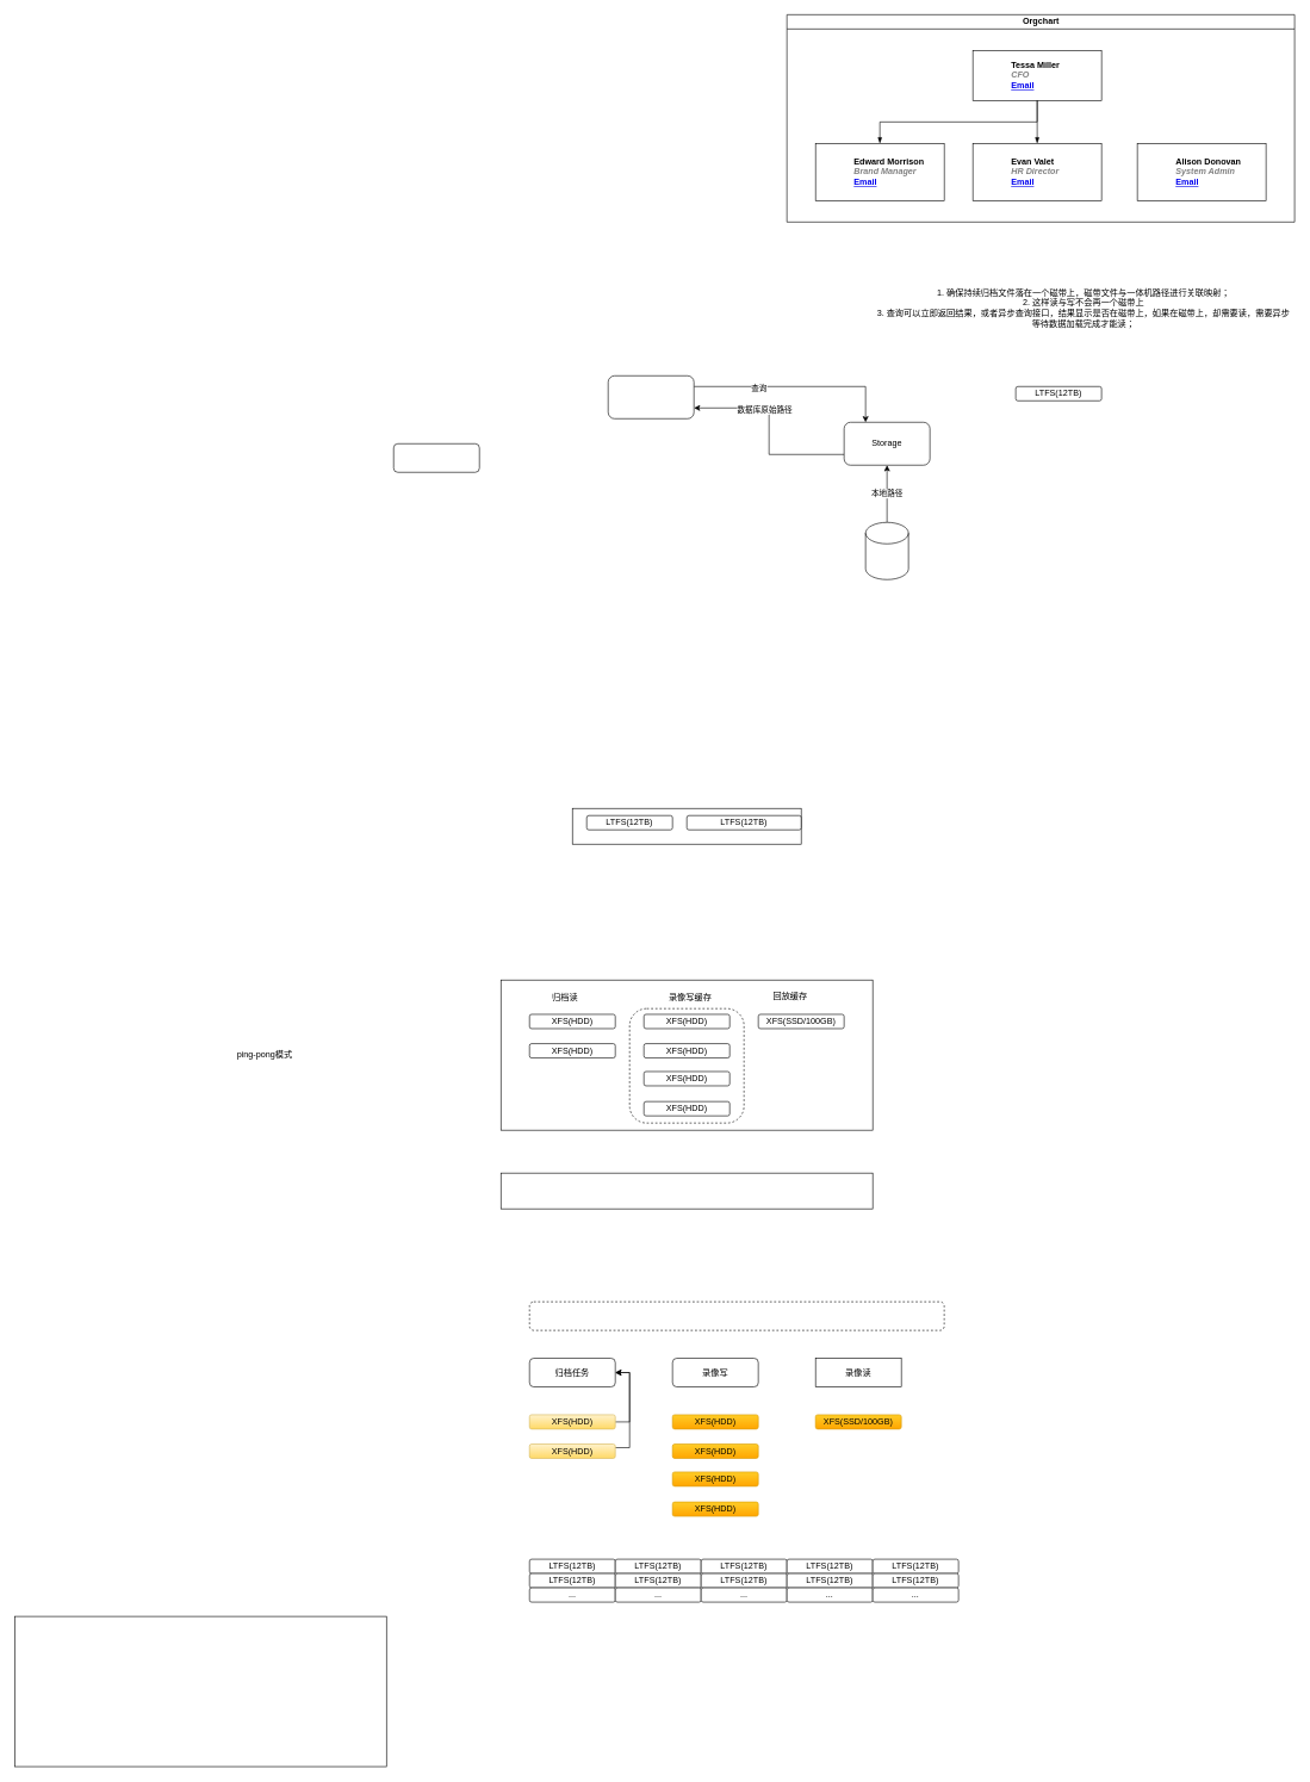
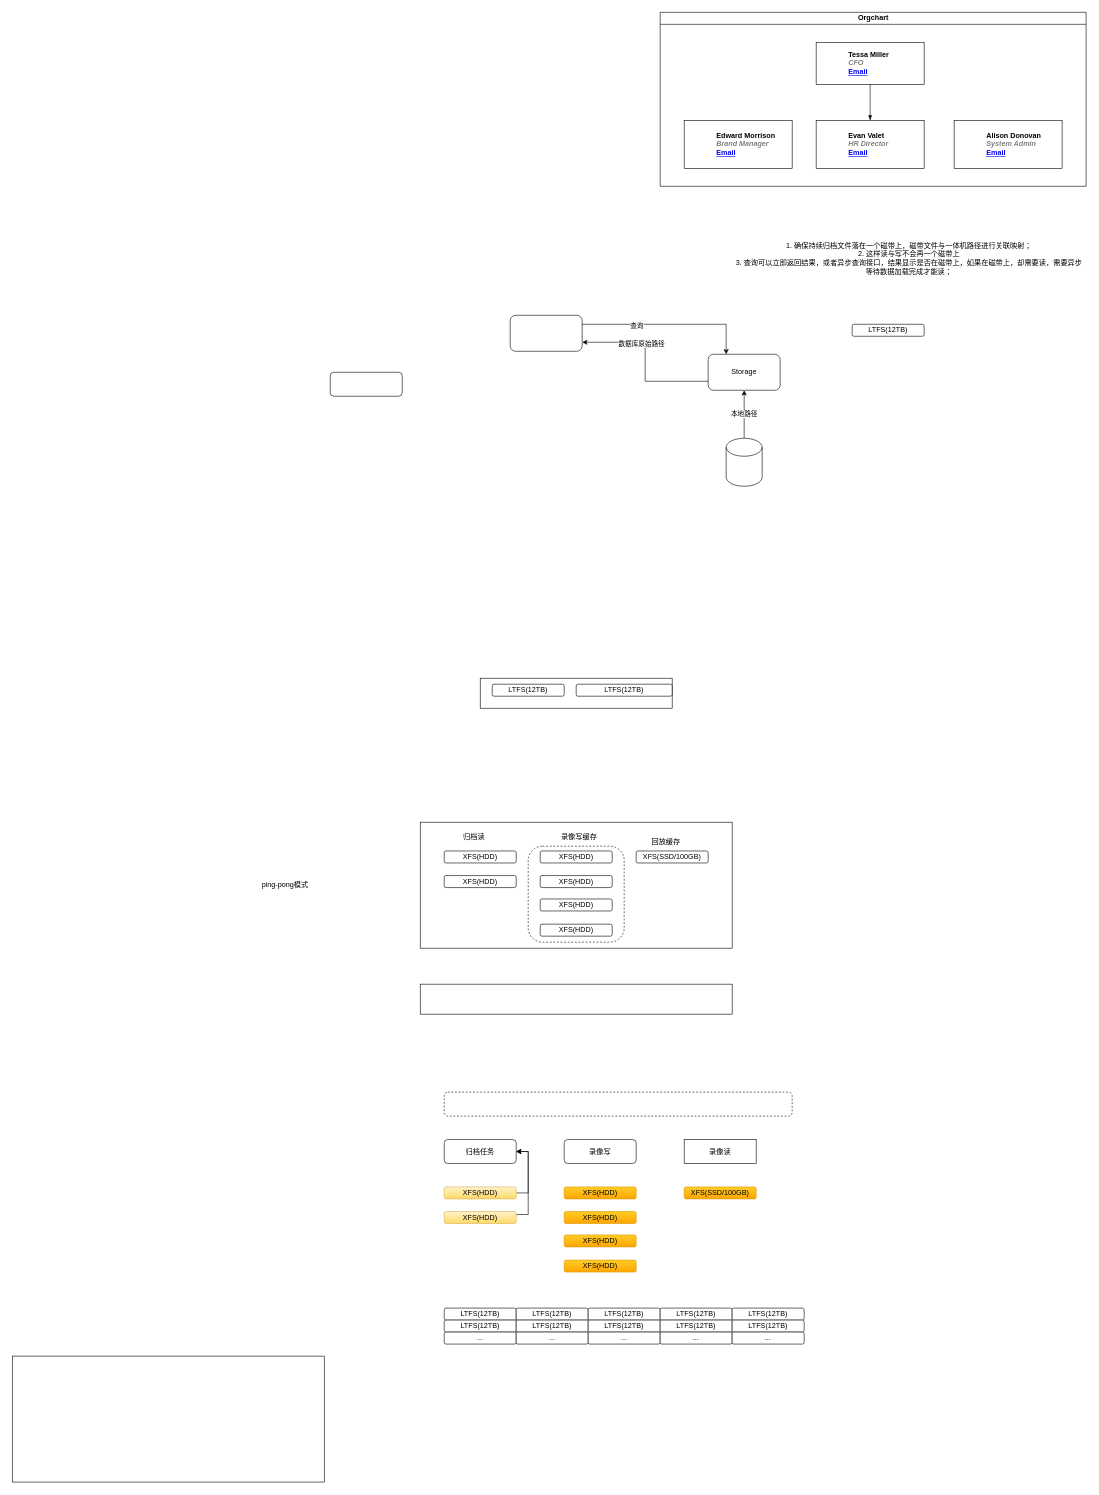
  <mxCell id="0" />
  <mxCell id="1" parent="0" />
  <mxCell id="2" value="" style="rounded=0;whiteSpace=wrap;html=1;" vertex="1" parent="1"><mxGeometry x="20" y="2260" width="520" height="210" as="geometry" /></mxCell>
  <mxCell id="3" value="" style="rounded=0;whiteSpace=wrap;html=1;" vertex="1" parent="1"><mxGeometry x="700" y="1370" width="520" height="210" as="geometry" /></mxCell>
  <mxCell id="4" value="" style="rounded=1;whiteSpace=wrap;html=1;dashed=1;" vertex="1" parent="1"><mxGeometry x="740" y="1820" width="580" height="40" as="geometry" /></mxCell>
  <mxCell id="5" value="" style="rounded=1;whiteSpace=wrap;html=1;dashed=1;" vertex="1" parent="1"><mxGeometry x="880" y="1410" width="160" height="160" as="geometry" /></mxCell>
  <mxCell id="6" value="" style="rounded=0;whiteSpace=wrap;html=1;" vertex="1" parent="1"><mxGeometry x="800" y="1130" width="320" height="50" as="geometry" /></mxCell>
  <mxCell id="7" value="Orgchart" style="swimlane;html=1;startSize=20;horizontal=1;containerType=tree;glass=0;" parent="1" vertex="1"><mxGeometry x="1100" y="20" width="710" height="290" as="geometry" /></mxCell>
  <mxCell id="8" value="Tessa Miller&lt;br&gt;&lt;i style=&quot;color: gray&quot;&gt;CFO&lt;/i&gt;&lt;br&gt;&lt;a href=&quot;mailto:me@example.com&quot;&gt;Email&lt;/a&gt;" style="label;image=https://cdn3.iconfinder.com/data/icons/user-avatars-1/512/users-3-128.png;whiteSpace=wrap;html=1;rounded=0;glass=0;treeMoving=1;treeFolding=1;" parent="7" vertex="1"><mxGeometry x="260" y="50" width="180" height="70" as="geometry" /></mxCell>
- <mxCell id="9" value="" style="endArrow=blockThin;endFill=1;fontSize=11;edgeStyle=elbowEdgeStyle;elbow=vertical;rounded=0;" parent="7" source="8" target="10" edge="1"><mxGeometry relative="1" as="geometry" /></mxCell>
  <mxCell id="10" value="Edward Morrison&lt;br&gt;&lt;i style=&quot;color: gray&quot;&gt;Brand Manager&lt;/i&gt;&lt;br&gt;&lt;a href=&quot;mailto:me@example.com&quot;&gt;Email&lt;/a&gt;" style="label;image=https://cdn3.iconfinder.com/data/icons/user-avatars-1/512/users-10-3-128.png;whiteSpace=wrap;html=1;rounded=0;glass=0;treeFolding=1;treeMoving=1;" parent="7" vertex="1"><mxGeometry x="40" y="180" width="180" height="80" as="geometry" /></mxCell>
  <mxCell id="11" value="" style="endArrow=blockThin;endFill=1;fontSize=11;edgeStyle=elbowEdgeStyle;elbow=vertical;rounded=0;" parent="7" source="8" target="12" edge="1"><mxGeometry relative="1" as="geometry" /></mxCell>
  <mxCell id="12" value="Evan Valet&lt;br&gt;&lt;i style=&quot;color: gray&quot;&gt;HR Director&lt;/i&gt;&lt;br&gt;&lt;a href=&quot;mailto:me@example.com&quot;&gt;Email&lt;/a&gt;" style="label;image=https://cdn3.iconfinder.com/data/icons/user-avatars-1/512/users-9-2-128.png;whiteSpace=wrap;html=1;rounded=0;glass=0;treeFolding=1;treeMoving=1;" parent="7" vertex="1"><mxGeometry x="260" y="180" width="180" height="80" as="geometry" /></mxCell>
  <mxCell id="13" value="Alison Donovan&lt;br&gt;&lt;i style=&quot;color: gray&quot;&gt;System Admin&lt;/i&gt;&lt;br&gt;&lt;a href=&quot;mailto:me@example.com&quot;&gt;Email&lt;/a&gt;" style="label;image=https://cdn3.iconfinder.com/data/icons/user-avatars-1/512/users-2-128.png;whiteSpace=wrap;html=1;rounded=0;glass=0;" parent="7" vertex="1"><mxGeometry x="490" y="180" width="180" height="80" as="geometry" /></mxCell>
  <mxCell id="14" value="LTFS(12TB)" style="rounded=1;whiteSpace=wrap;html=1;" vertex="1" parent="1"><mxGeometry x="1420" y="540" width="120" height="20" as="geometry" /></mxCell>
  <mxCell id="15" value="&lt;span style=&quot;&quot;&gt;LTFS(12TB)&lt;/span&gt;" style="rounded=1;whiteSpace=wrap;html=1;" vertex="1" parent="1"><mxGeometry x="820" y="1140" width="120" height="20" as="geometry" /></mxCell>
  <mxCell id="16" style="edgeStyle=orthogonalEdgeStyle;rounded=0;orthogonalLoop=1;jettySize=auto;html=1;exitX=0;exitY=0.75;exitDx=0;exitDy=0;entryX=1;entryY=0.75;entryDx=0;entryDy=0;" edge="1" parent="1" source="18" target="22"><mxGeometry relative="1" as="geometry" /></mxCell>
  <mxCell id="17" value="数据库原始路径" style="edgeLabel;html=1;align=center;verticalAlign=middle;resizable=0;points=[];" vertex="1" connectable="0" parent="16"><mxGeometry x="0.284" y="2" relative="1" as="geometry"><mxPoint as="offset" /></mxGeometry></mxCell>
  <mxCell id="18" value="Storage" style="rounded=1;whiteSpace=wrap;html=1;" vertex="1" parent="1"><mxGeometry x="1180" y="590" width="120" height="60" as="geometry" /></mxCell>
  <mxCell id="19" value="1.&amp;nbsp;确保持续归档文件落在一个磁带上，磁带文件与一体机路径进行关联映射；&lt;br&gt;2.&amp;nbsp;这样读与写不会再一个磁带上&lt;br&gt;3.&amp;nbsp;查询可以立即返回结果，或者异步查询接口，结果显示是否在磁带上，如果在磁带上，却需要读，需要异步等待数据加载完成才能读；" style="text;html=1;strokeColor=none;fillColor=none;align=center;verticalAlign=middle;whiteSpace=wrap;rounded=0;" vertex="1" parent="1"><mxGeometry x="1220" y="400" width="590" height="60" as="geometry" /></mxCell>
  <mxCell id="20" style="edgeStyle=orthogonalEdgeStyle;rounded=0;orthogonalLoop=1;jettySize=auto;html=1;exitX=1;exitY=0.25;exitDx=0;exitDy=0;entryX=0.25;entryY=0;entryDx=0;entryDy=0;" edge="1" parent="1" source="22" target="18"><mxGeometry relative="1" as="geometry"><mxPoint x="1180" y="630" as="targetPoint" /><Array as="points"><mxPoint x="1210" y="540" /></Array></mxGeometry></mxCell>
  <mxCell id="21" value="查询" style="edgeLabel;html=1;align=center;verticalAlign=middle;resizable=0;points=[];" vertex="1" connectable="0" parent="20"><mxGeometry x="-0.389" y="-1" relative="1" as="geometry"><mxPoint x="1" as="offset" /></mxGeometry></mxCell>
  <mxCell id="22" value="" style="rounded=1;whiteSpace=wrap;html=1;" vertex="1" parent="1"><mxGeometry x="850" y="525" width="120" height="60" as="geometry" /></mxCell>
  <mxCell id="23" value="本地路径" style="edgeStyle=orthogonalEdgeStyle;rounded=0;orthogonalLoop=1;jettySize=auto;html=1;exitX=0.5;exitY=0;exitDx=0;exitDy=0;exitPerimeter=0;entryX=0.5;entryY=1;entryDx=0;entryDy=0;" edge="1" parent="1" source="24" target="18"><mxGeometry relative="1" as="geometry" /></mxCell>
  <mxCell id="24" value="" style="shape=cylinder3;whiteSpace=wrap;html=1;boundedLbl=1;backgroundOutline=1;size=15;" vertex="1" parent="1"><mxGeometry x="1210" y="730" width="60" height="80" as="geometry" /></mxCell>
  <mxCell id="25" value="" style="rounded=1;whiteSpace=wrap;html=1;" vertex="1" parent="1"><mxGeometry x="550" y="620" width="120" height="40" as="geometry" /></mxCell>
  <mxCell id="26" value="LTFS(12TB)" style="rounded=1;whiteSpace=wrap;html=1;" vertex="1" parent="1"><mxGeometry x="960" y="1140" width="160" height="20" as="geometry" /></mxCell>
  <mxCell id="27" value="" style="rounded=0;whiteSpace=wrap;html=1;" vertex="1" parent="1"><mxGeometry x="700" y="1640" width="520" height="50" as="geometry" /></mxCell>
  <mxCell id="28" value="&lt;span style=&quot;&quot;&gt;XFS(HDD)&lt;/span&gt;" style="rounded=1;whiteSpace=wrap;html=1;" vertex="1" parent="1"><mxGeometry x="740" y="1418" width="120" height="20" as="geometry" /></mxCell>
  <mxCell id="29" value="归档读" style="text;html=1;strokeColor=none;fillColor=none;align=center;verticalAlign=middle;whiteSpace=wrap;rounded=0;" vertex="1" parent="1"><mxGeometry x="760" y="1380" width="60" height="30" as="geometry" /></mxCell>
  <mxCell id="30" value="&lt;span style=&quot;&quot;&gt;XFS(HDD)&lt;/span&gt;" style="rounded=1;whiteSpace=wrap;html=1;" vertex="1" parent="1"><mxGeometry x="740" y="1459" width="120" height="20" as="geometry" /></mxCell>
  <mxCell id="31" value="&lt;span style=&quot;&quot;&gt;XFS(HDD)&lt;/span&gt;" style="rounded=1;whiteSpace=wrap;html=1;" vertex="1" parent="1"><mxGeometry x="900" y="1418" width="120" height="20" as="geometry" /></mxCell>
  <mxCell id="32" value="&lt;span style=&quot;&quot;&gt;XFS(HDD)&lt;/span&gt;" style="rounded=1;whiteSpace=wrap;html=1;" vertex="1" parent="1"><mxGeometry x="900" y="1459" width="120" height="20" as="geometry" /></mxCell>
  <mxCell id="33" value="&lt;span style=&quot;&quot;&gt;XFS(HDD)&lt;/span&gt;" style="rounded=1;whiteSpace=wrap;html=1;" vertex="1" parent="1"><mxGeometry x="900" y="1498" width="120" height="20" as="geometry" /></mxCell>
  <mxCell id="34" value="&lt;span style=&quot;&quot;&gt;XFS(HDD)&lt;/span&gt;" style="rounded=1;whiteSpace=wrap;html=1;" vertex="1" parent="1"><mxGeometry x="900" y="1540" width="120" height="20" as="geometry" /></mxCell>
  <mxCell id="35" value="录像写缓存" style="text;html=1;strokeColor=none;fillColor=none;align=center;verticalAlign=middle;whiteSpace=wrap;rounded=0;" vertex="1" parent="1"><mxGeometry x="930" y="1380" width="70" height="30" as="geometry" /></mxCell>
  <mxCell id="36" value="&lt;span style=&quot;&quot;&gt;XFS(SSD/100GB)&lt;/span&gt;" style="rounded=1;whiteSpace=wrap;html=1;" vertex="1" parent="1"><mxGeometry y="1418" width="120" height="20" as="geometry" x="1060" /></mxCell>
- <mxCell id="37" value="回放缓存" style="text;html=1;strokeColor=none;fillColor=none;align=center;verticalAlign=middle;whiteSpace=wrap;rounded=0;" vertex="1" parent="1"><mxGeometry x="1075" y="1378" width="60" height="30" as="geometry" /></mxCell>
- <mxCell id="38" value="ping-pong模式" style="text;html=1;strokeColor=none;fillColor=none;align=center;verticalAlign=middle;whiteSpace=wrap;rounded=0;" vertex="1" parent="1"><mxGeometry x="325" y="1460" width="90" height="30" as="geometry" /></mxCell>
+ <mxCell id="37" value="回放缓存" style="text;html=1;strokeColor=none;fillColor=none;align=center;verticalAlign=middle;whiteSpace=wrap;rounded=0;" vertex="1" parent="1"><mxGeometry x="1080" y="1388" width="60" height="30" as="geometry" /></mxCell>
+ <mxCell id="38" value="ping-pong模式" style="text;html=1;strokeColor=none;fillColor=none;align=center;verticalAlign=middle;whiteSpace=wrap;rounded=0;" vertex="1" parent="1"><mxGeometry x="430" y="1460" width="90" height="30" as="geometry" /></mxCell>
  <mxCell id="39" value="归档任务" style="rounded=1;whiteSpace=wrap;html=1;" vertex="1" parent="1"><mxGeometry x="740" y="1899" width="120" height="40" as="geometry" /></mxCell>
  <mxCell id="40" style="edgeStyle=orthogonalEdgeStyle;rounded=0;orthogonalLoop=1;jettySize=auto;html=1;exitX=1;exitY=0.5;exitDx=0;exitDy=0;entryX=1;entryY=0.5;entryDx=0;entryDy=0;" edge="1" parent="1" source="41" target="39"><mxGeometry relative="1" as="geometry" /></mxCell>
  <mxCell id="41" value="&lt;span style=&quot;&quot;&gt;XFS(HDD)&lt;/span&gt;" style="rounded=1;whiteSpace=wrap;html=1;fillColor=#fff2cc;strokeColor=#d6b656;gradientColor=#ffd966;" vertex="1" parent="1"><mxGeometry x="740" y="1978" width="120" height="20" as="geometry" /></mxCell>
  <mxCell id="42" style="edgeStyle=orthogonalEdgeStyle;rounded=0;orthogonalLoop=1;jettySize=auto;html=1;exitX=1;exitY=0.25;exitDx=0;exitDy=0;entryX=1;entryY=0.5;entryDx=0;entryDy=0;" edge="1" parent="1" source="43" target="39"><mxGeometry relative="1" as="geometry" /></mxCell>
  <mxCell id="43" value="&lt;span style=&quot;&quot;&gt;XFS(HDD)&lt;/span&gt;" style="rounded=1;whiteSpace=wrap;html=1;fillColor=#fff2cc;gradientColor=#ffd966;strokeColor=#d6b656;" vertex="1" parent="1"><mxGeometry x="740" y="2019" width="120" height="20" as="geometry" /></mxCell>
  <mxCell id="44" value="&lt;span style=&quot;&quot;&gt;XFS(HDD)&lt;/span&gt;" style="rounded=1;whiteSpace=wrap;html=1;fillColor=#ffcd28;gradientColor=#ffa500;strokeColor=#d79b00;" vertex="1" parent="1"><mxGeometry x="940" y="1978" width="120" height="20" as="geometry" /></mxCell>
  <mxCell id="45" value="&lt;span style=&quot;&quot;&gt;XFS(HDD)&lt;/span&gt;" style="rounded=1;whiteSpace=wrap;html=1;fillColor=#ffcd28;gradientColor=#ffa500;strokeColor=#d79b00;" vertex="1" parent="1"><mxGeometry x="940" y="2019" width="120" height="20" as="geometry" /></mxCell>
  <mxCell id="46" value="&lt;span style=&quot;&quot;&gt;XFS(HDD)&lt;/span&gt;" style="rounded=1;whiteSpace=wrap;html=1;fillColor=#ffcd28;gradientColor=#ffa500;strokeColor=#d79b00;" vertex="1" parent="1"><mxGeometry x="940" y="2058" width="120" height="20" as="geometry" /></mxCell>
  <mxCell id="47" value="&lt;span style=&quot;&quot;&gt;XFS(HDD)&lt;/span&gt;" style="rounded=1;whiteSpace=wrap;html=1;fillColor=#ffcd28;gradientColor=#ffa500;strokeColor=#d79b00;" vertex="1" parent="1"><mxGeometry x="940" y="2100" width="120" height="20" as="geometry" /></mxCell>
  <mxCell id="48" value="&lt;span style=&quot;&quot;&gt;LTFS(12TB)&lt;/span&gt;" style="rounded=1;whiteSpace=wrap;html=1;" vertex="1" parent="1"><mxGeometry x="740" y="2180" width="120" height="20" as="geometry" /></mxCell>
  <mxCell id="49" value="&lt;span style=&quot;&quot;&gt;LTFS(12TB)&lt;/span&gt;" style="rounded=1;whiteSpace=wrap;html=1;" vertex="1" parent="1"><mxGeometry x="860" y="2180" width="120" height="20" as="geometry" /></mxCell>
  <mxCell id="50" value="&lt;span style=&quot;&quot;&gt;LTFS(12TB)&lt;/span&gt;" style="rounded=1;whiteSpace=wrap;html=1;" vertex="1" parent="1"><mxGeometry x="740" y="2200" width="120" height="20" as="geometry" /></mxCell>
  <mxCell id="51" value="&lt;span style=&quot;&quot;&gt;LTFS(12TB)&lt;/span&gt;" style="rounded=1;whiteSpace=wrap;html=1;" vertex="1" parent="1"><mxGeometry x="980" y="2180" width="120" height="20" as="geometry" /></mxCell>
  <mxCell id="52" value="&lt;span style=&quot;&quot;&gt;LTFS(12TB)&lt;/span&gt;" style="rounded=1;whiteSpace=wrap;html=1;" vertex="1" parent="1"><mxGeometry x="860" y="2200" width="120" height="20" as="geometry" /></mxCell>
  <mxCell id="53" value="&lt;span style=&quot;&quot;&gt;LTFS(12TB)&lt;/span&gt;" style="rounded=1;whiteSpace=wrap;html=1;" vertex="1" parent="1"><mxGeometry x="980" y="2200" width="120" height="20" as="geometry" /></mxCell>
  <mxCell id="54" value="&lt;span style=&quot;&quot;&gt;...&lt;/span&gt;" style="rounded=1;whiteSpace=wrap;html=1;" vertex="1" parent="1"><mxGeometry x="740" y="2220" width="120" height="20" as="geometry" /></mxCell>
  <mxCell id="55" value="&lt;span style=&quot;&quot;&gt;...&lt;/span&gt;" style="rounded=1;whiteSpace=wrap;html=1;" vertex="1" parent="1"><mxGeometry x="860" y="2220" width="120" height="20" as="geometry" /></mxCell>
  <mxCell id="56" value="&lt;span style=&quot;&quot;&gt;...&lt;/span&gt;" style="rounded=1;whiteSpace=wrap;html=1;" vertex="1" parent="1"><mxGeometry x="980" y="2220" width="120" height="20" as="geometry" /></mxCell>
  <mxCell id="57" value="录像写" style="rounded=1;whiteSpace=wrap;html=1;" vertex="1" parent="1"><mxGeometry x="940" y="1899" width="120" height="40" as="geometry" /></mxCell>
  <mxCell id="58" value="录像读" style="whiteSpace=wrap;html=1;rounded=0;" vertex="1" parent="1"><mxGeometry x="1140" y="1899" width="120" height="40" as="geometry" /></mxCell>
  <mxCell id="59" value="&lt;span style=&quot;&quot;&gt;XFS(SSD/100GB)&lt;/span&gt;" style="rounded=1;whiteSpace=wrap;html=1;fillColor=#ffcd28;gradientColor=#ffa500;strokeColor=#d79b00;" vertex="1" parent="1"><mxGeometry x="1140" y="1978" width="120" height="20" as="geometry" /></mxCell>
  <mxCell id="60" value="&lt;span style=&quot;&quot;&gt;LTFS(12TB)&lt;/span&gt;" style="rounded=1;whiteSpace=wrap;html=1;" vertex="1" parent="1"><mxGeometry x="1100" y="2180" width="120" height="20" as="geometry" /></mxCell>
  <mxCell id="61" value="&lt;span style=&quot;&quot;&gt;LTFS(12TB)&lt;/span&gt;" style="rounded=1;whiteSpace=wrap;html=1;" vertex="1" parent="1"><mxGeometry x="1100" y="2200" width="120" height="20" as="geometry" /></mxCell>
  <mxCell id="62" value="&lt;span style=&quot;&quot;&gt;LTFS(12TB)&lt;/span&gt;" style="rounded=1;whiteSpace=wrap;html=1;" vertex="1" parent="1"><mxGeometry x="1220" y="2180" width="120" height="20" as="geometry" /></mxCell>
  <mxCell id="63" value="&lt;span style=&quot;&quot;&gt;LTFS(12TB)&lt;/span&gt;" style="rounded=1;whiteSpace=wrap;html=1;" vertex="1" parent="1"><mxGeometry x="1220" y="2200" width="120" height="20" as="geometry" /></mxCell>
  <mxCell id="64" value="&lt;span style=&quot;&quot;&gt;...&lt;/span&gt;" style="rounded=1;whiteSpace=wrap;html=1;" vertex="1" parent="1"><mxGeometry x="1100" y="2220" width="120" height="20" as="geometry" /></mxCell>
  <mxCell id="65" value="&lt;span style=&quot;&quot;&gt;...&lt;/span&gt;" style="rounded=1;whiteSpace=wrap;html=1;" vertex="1" parent="1"><mxGeometry x="1220" y="2220" width="120" height="20" as="geometry" /></mxCell>
